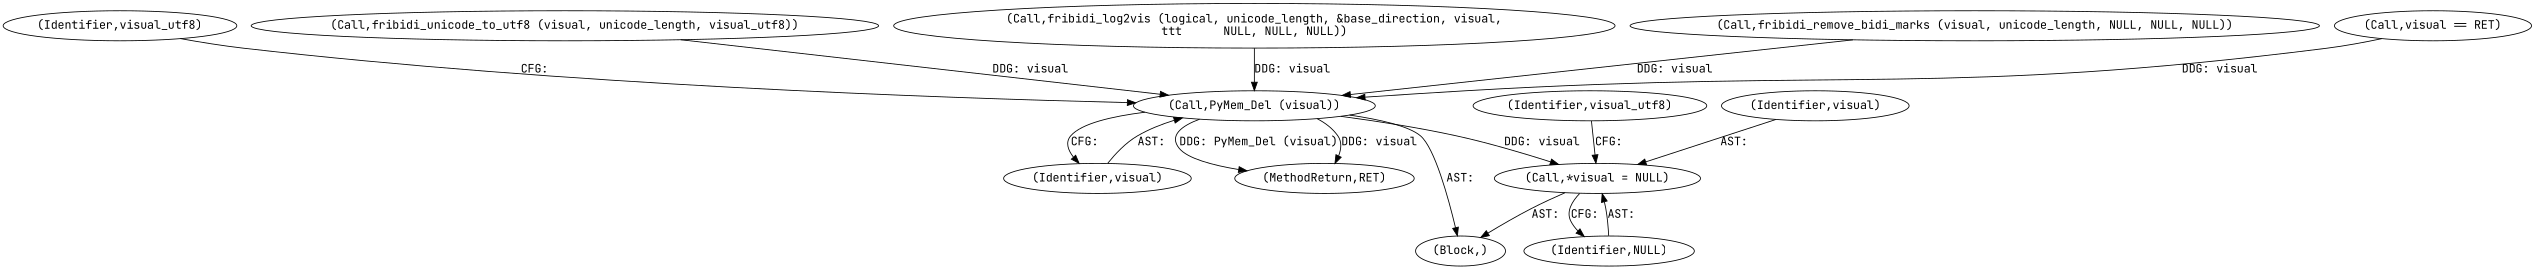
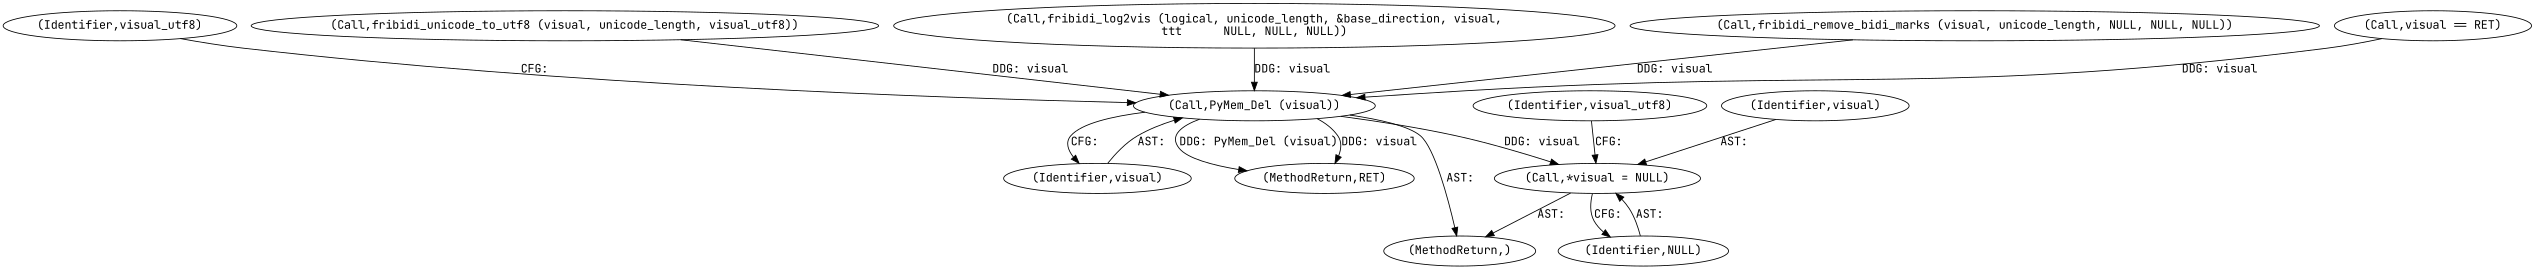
  digraph {
    fontname="JetBrains Mono"
    node [fontname="JetBrains Mono"]
    edge [fontname="JetBrains Mono"]
    n1 [label="(Call,*visual = NULL)"]
-   n2 [label="(Block,)"]
+   n2 [label="(MethodReturn,)"]
    n3 [label="(Identifier,NULL)"]
    n4 [label="(Call,PyMem_Del (visual))"]
    n5 [label="(Identifier,visual)"]
    n6 [label="(MethodReturn,RET)"]
    n7 [label="(Identifier,visual_utf8)"]
    n8 [label="(Identifier,visual_utf8)"]
    n9 [label="(Identifier,visual)"]
    n10 [label="(Call,fribidi_unicode_to_utf8 (visual, unicode_length, visual_utf8))"]
    n11 [label="(Call,fribidi_log2vis (logical, unicode_length, &base_direction, visual,\n\t\t\t      NULL, NULL, NULL))"]
    n12 [label="(Call,fribidi_remove_bidi_marks (visual, unicode_length, NULL, NULL, NULL))"]
    n13 [label="(Call,visual == RET)"]
    n1 -> n2 [label="AST: "]
    n1 -> n3 [label="CFG: "]
    n3 -> n1 [label="AST: "]
    n4 -> n1 [label="DDG: visual"]
    n4 -> n2 [label="AST: "]
    n4 -> n5 [label="CFG: "]
    n4 -> n6 [label="DDG: PyMem_Del (visual)"]
    n4 -> n6 [label="DDG: visual"]
    n5 -> n4 [label="AST: "]
    n7 -> n4 [label="CFG: "]
    n8 -> n1 [label="CFG: "]
    n9 -> n1 [label="AST: "]
    n10 -> n4 [label="DDG: visual"]
    n11 -> n4 [label="DDG: visual"]
    n12 -> n4 [label="DDG: visual"]
    n13 -> n4 [label="DDG: visual"]
  }
